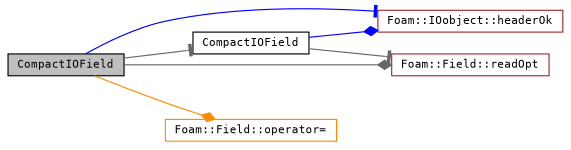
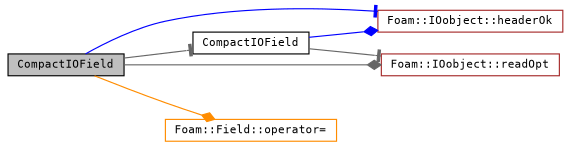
  digraph {
    rankdir=LR
    fontname="DejaVu Sans Mono"
    node [color=black fontname="DejaVu Sans Mono" fontsize=10 shape=record]
    edge [color=gray40 fontname="DejaVu Sans Mono" fontsize=10 labelfontname=Helvetica labelfontsize=10 style=solid arrowhead=tee]
    n1 [fillcolor=grey75 fontcolor=black height=0.2 label=CompactIOField style=filled width=0.4]
    n2 [height=0.2 label=CompactIOField width=0.4]
    n3 [color=brown height=0.2 label="Foam::IOobject::headerOk" width=0.4]
-   n4 [color=brown height=0.2 label="Foam::Field::readOpt" width=0.4]
+   n4 [color=brown height=0.2 label="Foam::IOobject::readOpt" width=0.4]
    n5 [color=darkorange height=0.2 label="Foam::Field::operator=" width=0.4]
    n1 -> n2
    n1 -> n3 [color=blue]
    n1 -> n4 [arrowhead=diamond]
    n1 -> n5 [color=darkorange arrowhead=diamond]
    n2 -> n3 [color=blue arrowhead=diamond]
    n2 -> n4
  }
